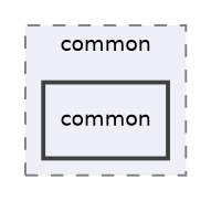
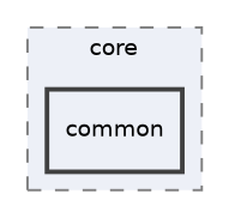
  digraph {
    compound=true
    n1 [color=grey25 fillcolor="#edf0f7" fontname=Helvetica fontsize=10 label=common shape=box style="filled,bold,"]
    subgraph cluster_1 {
      bgcolor="#edf0f7"
      fontname=Helvetica
      fontsize=10
-     label=common
+     label=core
      pencolor=grey50
      style="filled,dashed,"
      n1
    }
  }
